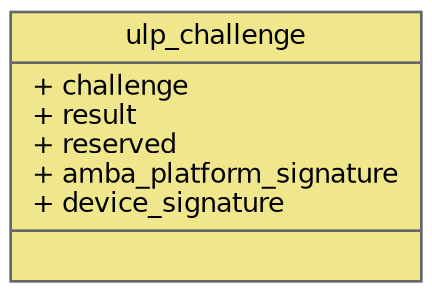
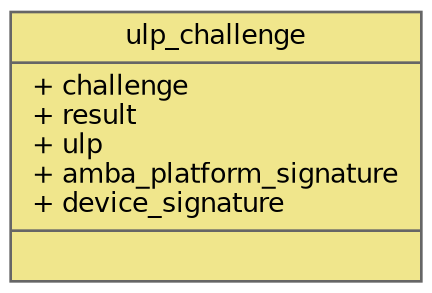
  digraph {
-   n1 [color=gray40 fillcolor=khaki fontcolor=black fontname=Helvetica fontsize=10 height=0.2 label="{ulp_challenge\n|+ challenge\l+ result\l+ reserved\l+ amba_platform_signature\l+ device_signature\l|}" shape=record style=filled width=0.4]
+   n1 [color=gray40 fillcolor=khaki fontcolor=black fontname=Helvetica fontsize=10 height=0.2 label="{ulp_challenge\n|+ challenge\l+ result\l+ ulp\l+ amba_platform_signature\l+ device_signature\l|}" shape=record style=filled width=0.4]
  }
